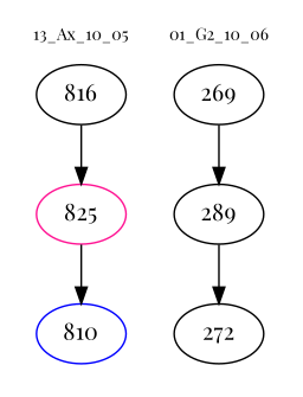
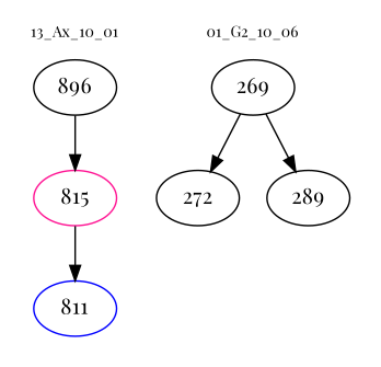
  digraph {
    fontname="Playfair Display"
    node [color=black fontname="Playfair Display"]
    edge [color=black fontname="Playfair Display"]
-   n1 [color=deeppink label=825]
-   n2 [color=blue label=810]
-   n3 [label=816]
+   n1 [color=deeppink label=815]
+   n2 [color=blue label=811]
+   n3 [label=896]
    n4 [label=269]
    n5 [label=272]
    n6 [label=289]
    subgraph cluster_1 {
      color=white
      fontsize=10
-     label="13_Ax_10_05"
+     label="13_Ax_10_01"
      n1
      n2
      n3
    }
    subgraph cluster_2 {
      color=white
      fontsize=10
      label="01_G2_10_06"
      n4
      n5
      n6
    }
    n1 -> n2
    n3 -> n1
-   n6 -> n5
+   n4 -> n5
    n4 -> n6
  }
